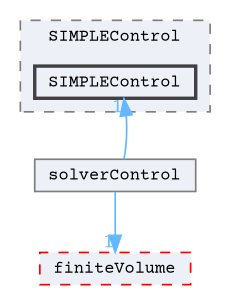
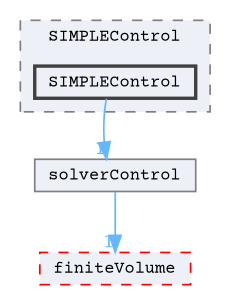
  digraph {
    compound=true
    fontname="Courier Prime"
    node [fillcolor="#edf0f7" fontname="Courier Prime" fontsize=10 shape=box]
    edge [color=steelblue1 fontcolor=steelblue1 fontname="Courier Prime" fontsize=10 headlabel=1 labeldistance=1.5 labelfontname=Helvetica labelfontsize=10]
    n1 [color=grey25 height=0.2 label=SIMPLEControl style="filled,bold" width=0.4]
    n2 [color=grey50 height=0.2 label=solverControl style=filled width=0.4]
    n3 [color=red height=0.2 label=finiteVolume style="filled,dashed" width=0.4]
    subgraph cluster_1 {
      bgcolor="#edf0f7"
      fontsize=10
      label=SIMPLEControl
      pencolor=grey50
      style="filled,dashed"
      n1
    }
-   n2 -> n1
+   n1 -> n2
    n2 -> n3
  }
